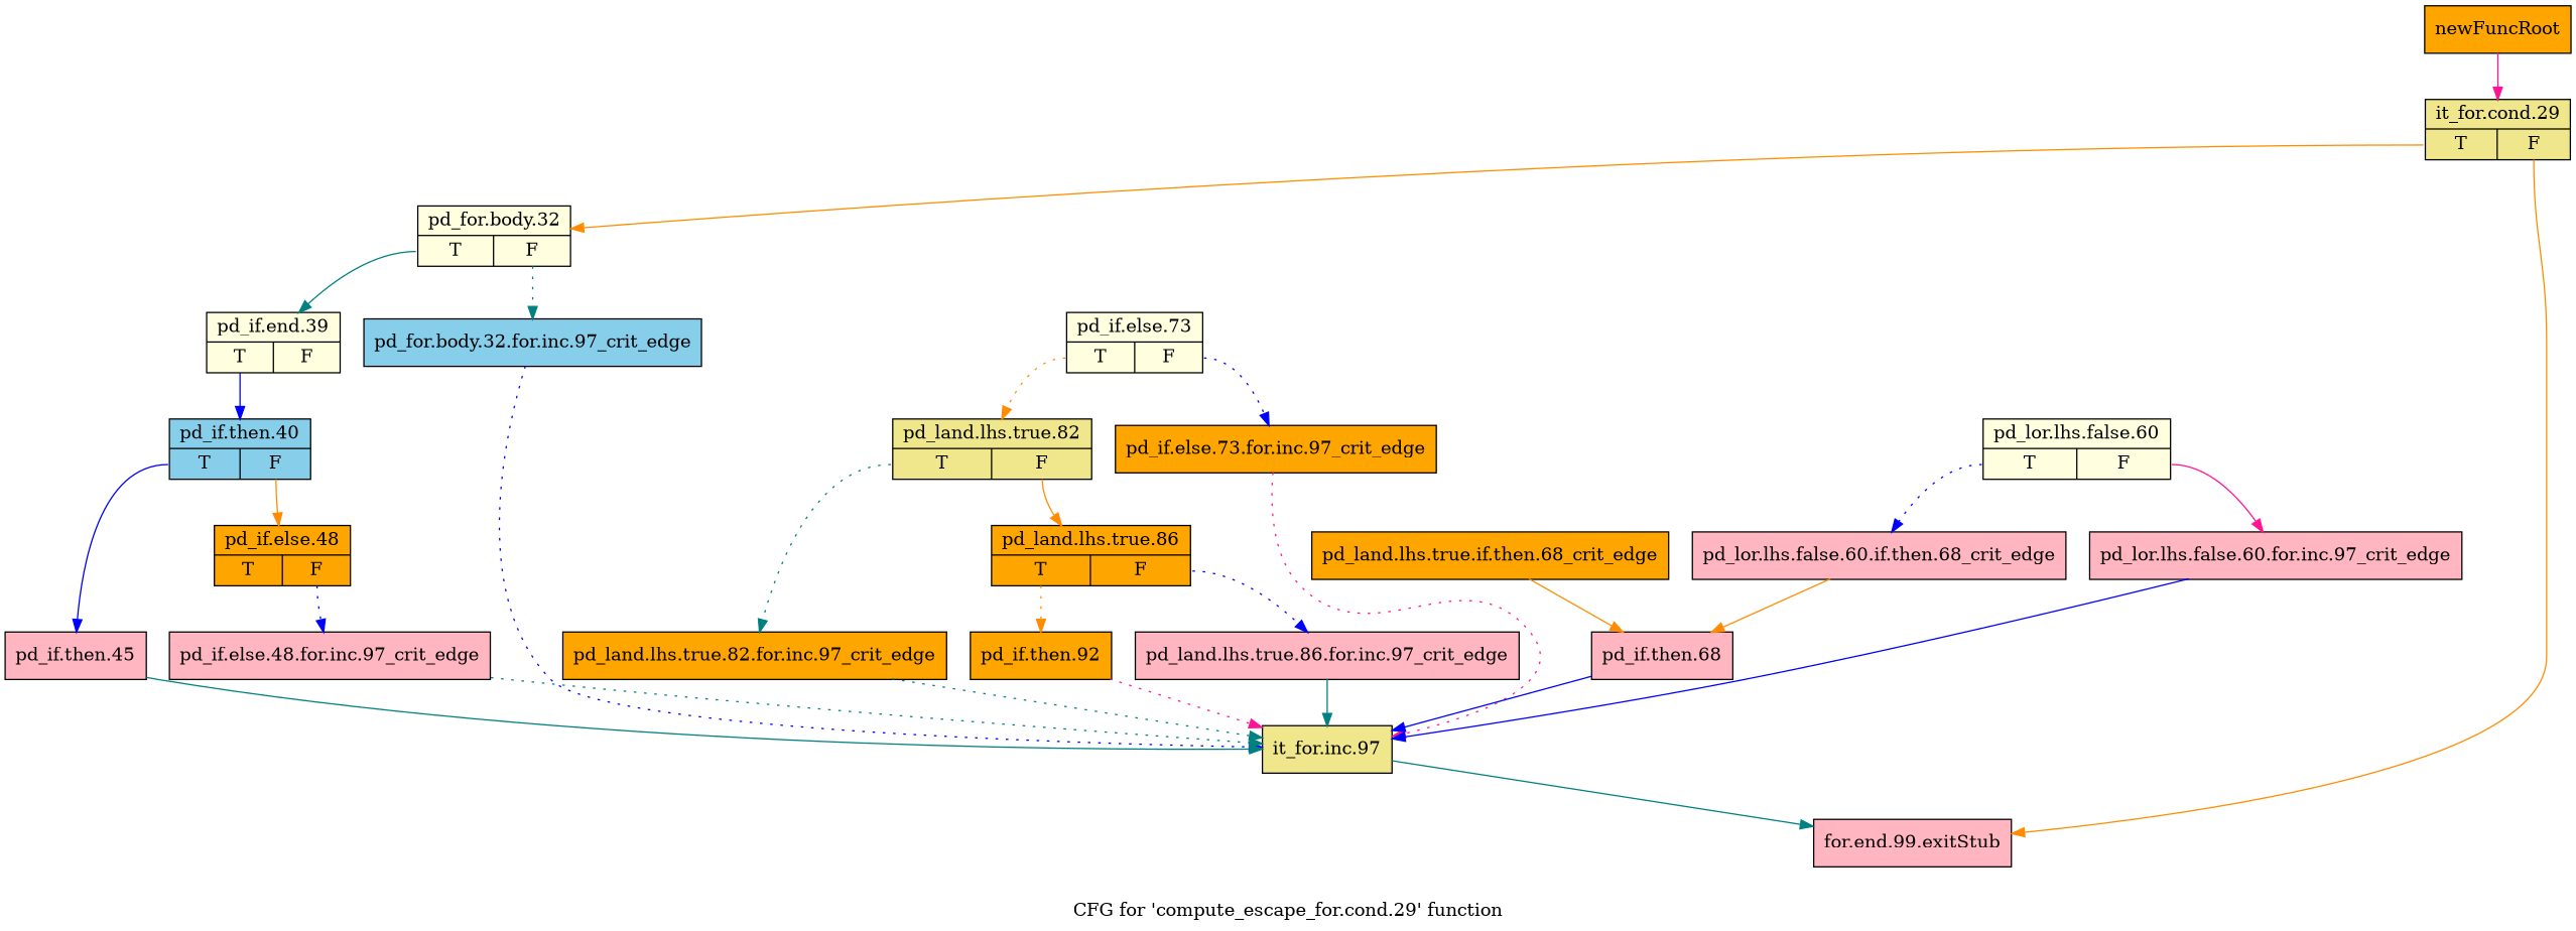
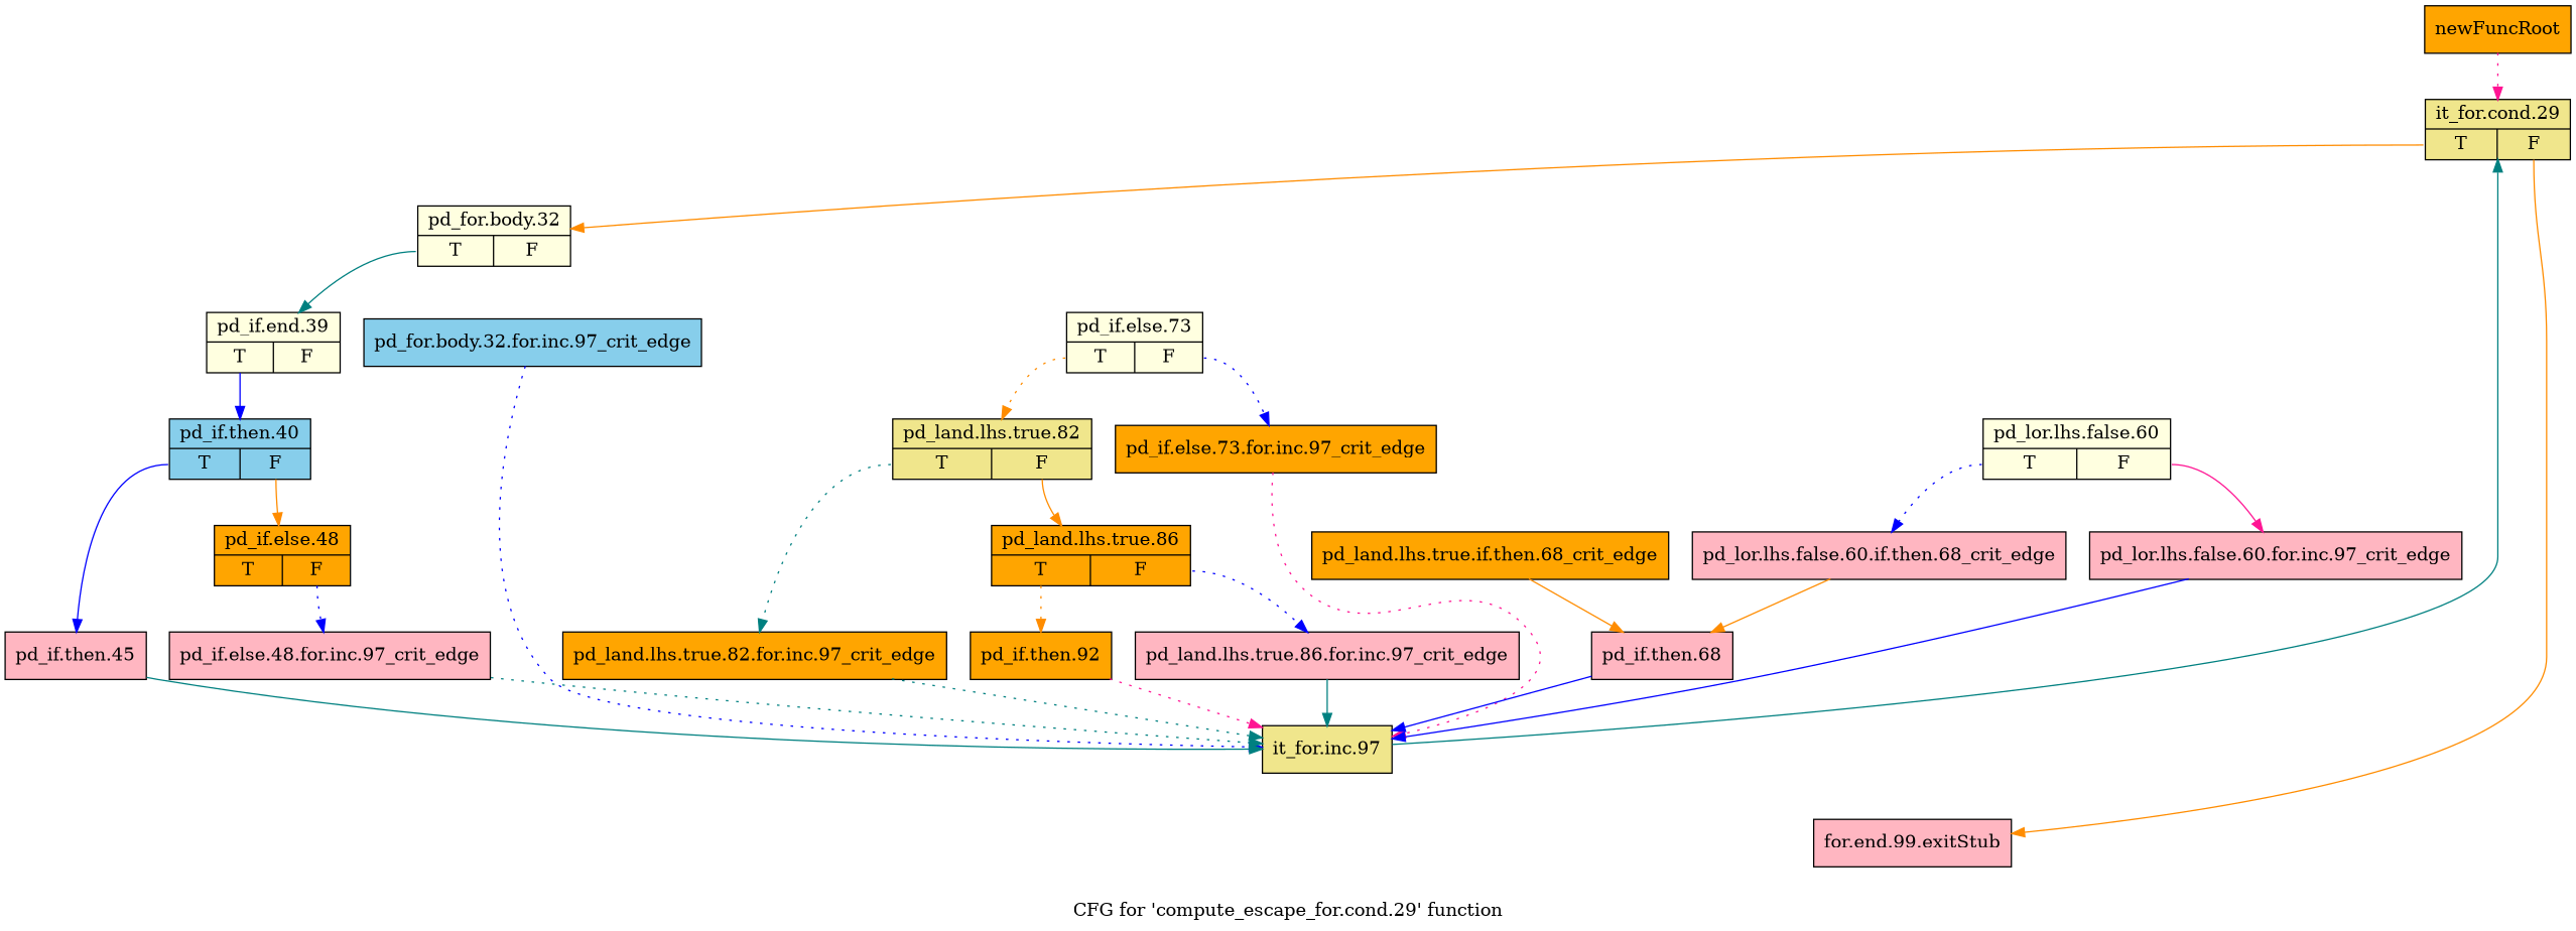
  digraph {
    label="CFG for 'compute_escape_for.cond.29' function"
    node [fillcolor=orange shape=record style=filled]
    edge [color=blue style=solid]
    n1 [label="{newFuncRoot}"]
    n2 [fillcolor=khaki label="{it_for.cond.29|{<s0>T|<s1>F}}"]
    n3 [fillcolor=lightpink label="{for.end.99.exitStub}"]
    n4 [fillcolor=lightyellow label="{pd_for.body.32|{<s0>T|<s1>F}}"]
    n5 [fillcolor=lightyellow label="{pd_if.end.39|{<s0>T|<s1>F}}"]
    n6 [fillcolor=skyblue label="{pd_for.body.32.for.inc.97_crit_edge}"]
    n7 [fillcolor=skyblue label="{pd_if.then.40|{<s0>T|<s1>F}}"]
    n8 [fillcolor=khaki label="{it_for.inc.97}"]
    n9 [fillcolor=lightpink label="{pd_if.then.45}"]
    n10 [label="{pd_if.else.48|{<s0>T|<s1>F}}"]
    n11 [fillcolor=lightyellow label="{pd_if.else.73|{<s0>T|<s1>F}}"]
    n12 [fillcolor=khaki label="{pd_land.lhs.true.82|{<s0>T|<s1>F}}"]
    n13 [label="{pd_if.else.73.for.inc.97_crit_edge}"]
    n14 [fillcolor=lightpink label="{pd_if.else.48.for.inc.97_crit_edge}"]
    n15 [label="{pd_land.lhs.true.82.for.inc.97_crit_edge}"]
    n16 [label="{pd_land.lhs.true.86|{<s0>T|<s1>F}}"]
    n17 [label="{pd_if.then.92}"]
    n18 [fillcolor=lightpink label="{pd_land.lhs.true.86.for.inc.97_crit_edge}"]
    n19 [label="{pd_land.lhs.true.if.then.68_crit_edge}"]
    n20 [fillcolor=lightpink label="{pd_if.then.68}"]
    n21 [fillcolor=lightyellow label="{pd_lor.lhs.false.60|{<s0>T|<s1>F}}"]
    n22 [fillcolor=lightpink label="{pd_lor.lhs.false.60.if.then.68_crit_edge}"]
    n23 [fillcolor=lightpink label="{pd_lor.lhs.false.60.for.inc.97_crit_edge}"]
-   n1 -> n2 [color=deeppink]
+   n1 -> n2 [color=deeppink style=dotted]
    n2 -> n3 [color=darkorange tailport=s1]
    n2 -> n4 [color=darkorange tailport=s0]
    n4 -> n5 [color=teal tailport=s0]
-   n4 -> n6 [color=teal style=dotted tailport=s1]
    n5 -> n7 [tailport=s0]
    n6 -> n8 [style=dotted]
    n7 -> n9 [tailport=s0]
    n7 -> n10 [color=darkorange tailport=s1]
-   n8 -> n3 [color=teal]
+   n8 -> n2 [color=teal]
    n9 -> n8 [color=teal]
    n10 -> n14 [style=dotted tailport=s1]
    n11 -> n12 [color=darkorange style=dotted tailport=s0]
    n11 -> n13 [style=dotted tailport=s1]
    n12 -> n15 [color=teal style=dotted tailport=s0]
    n12 -> n16 [color=darkorange tailport=s1]
    n13 -> n8 [color=deeppink style=dotted]
    n14 -> n8 [color=teal style=dotted]
    n15 -> n8 [color=teal style=dotted]
    n16 -> n17 [color=darkorange style=dotted tailport=s0]
    n16 -> n18 [style=dotted tailport=s1]
    n17 -> n8 [color=deeppink style=dotted]
    n18 -> n8 [color=teal]
    n19 -> n20 [color=darkorange]
    n20 -> n8
    n21 -> n22 [style=dotted tailport=s0]
    n21 -> n23 [color=deeppink tailport=s1]
    n22 -> n20 [color=darkorange]
    n23 -> n8
  }
